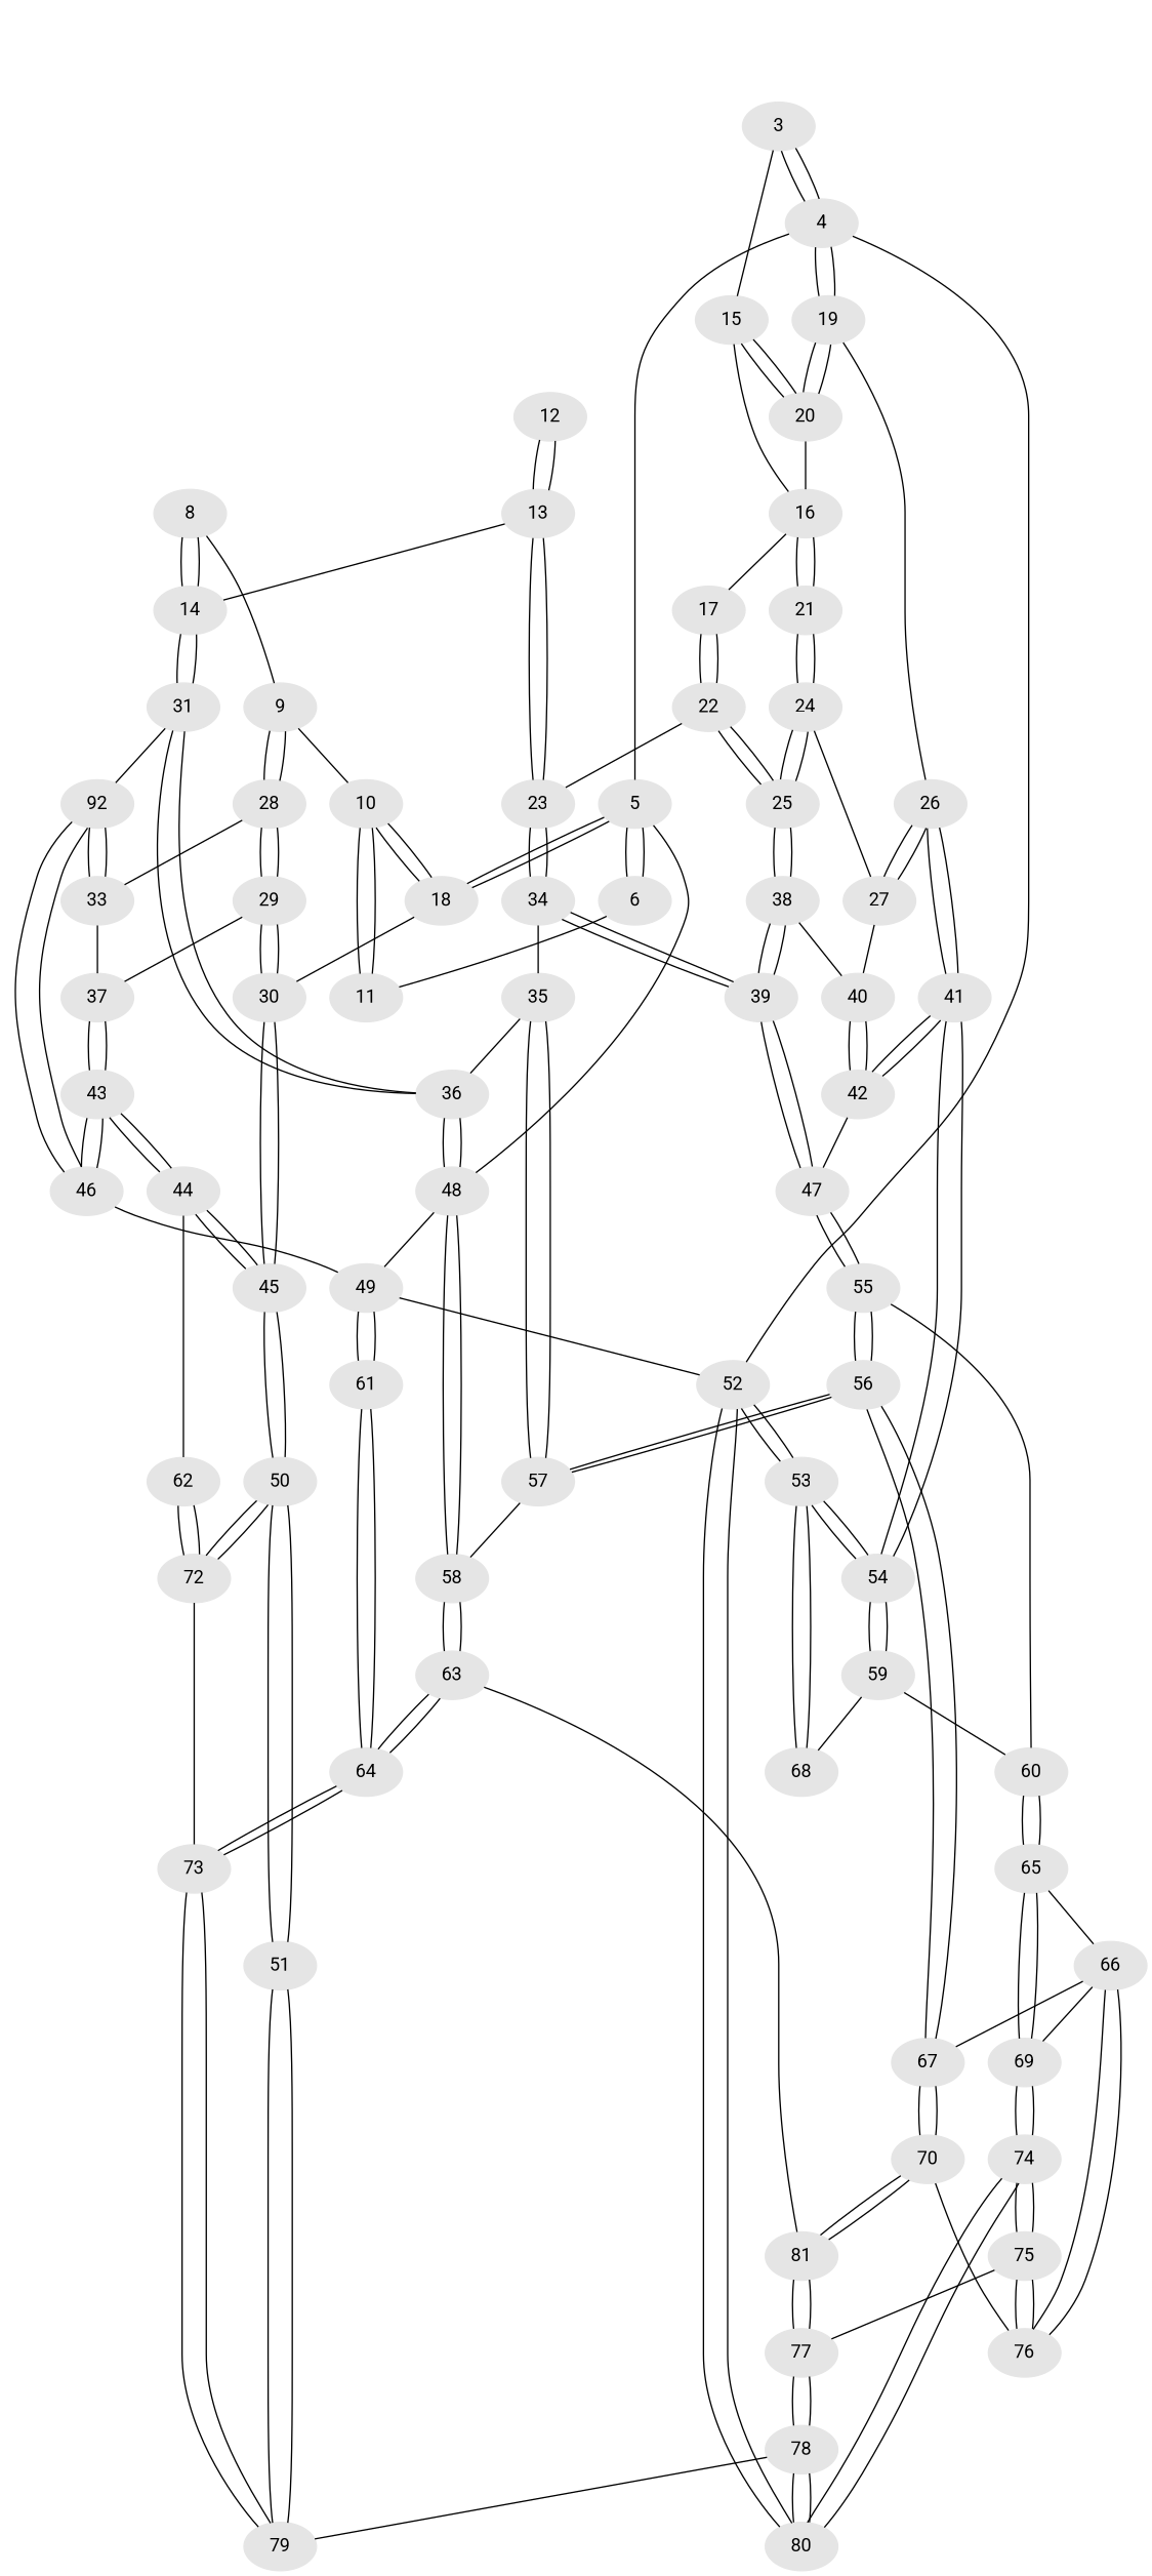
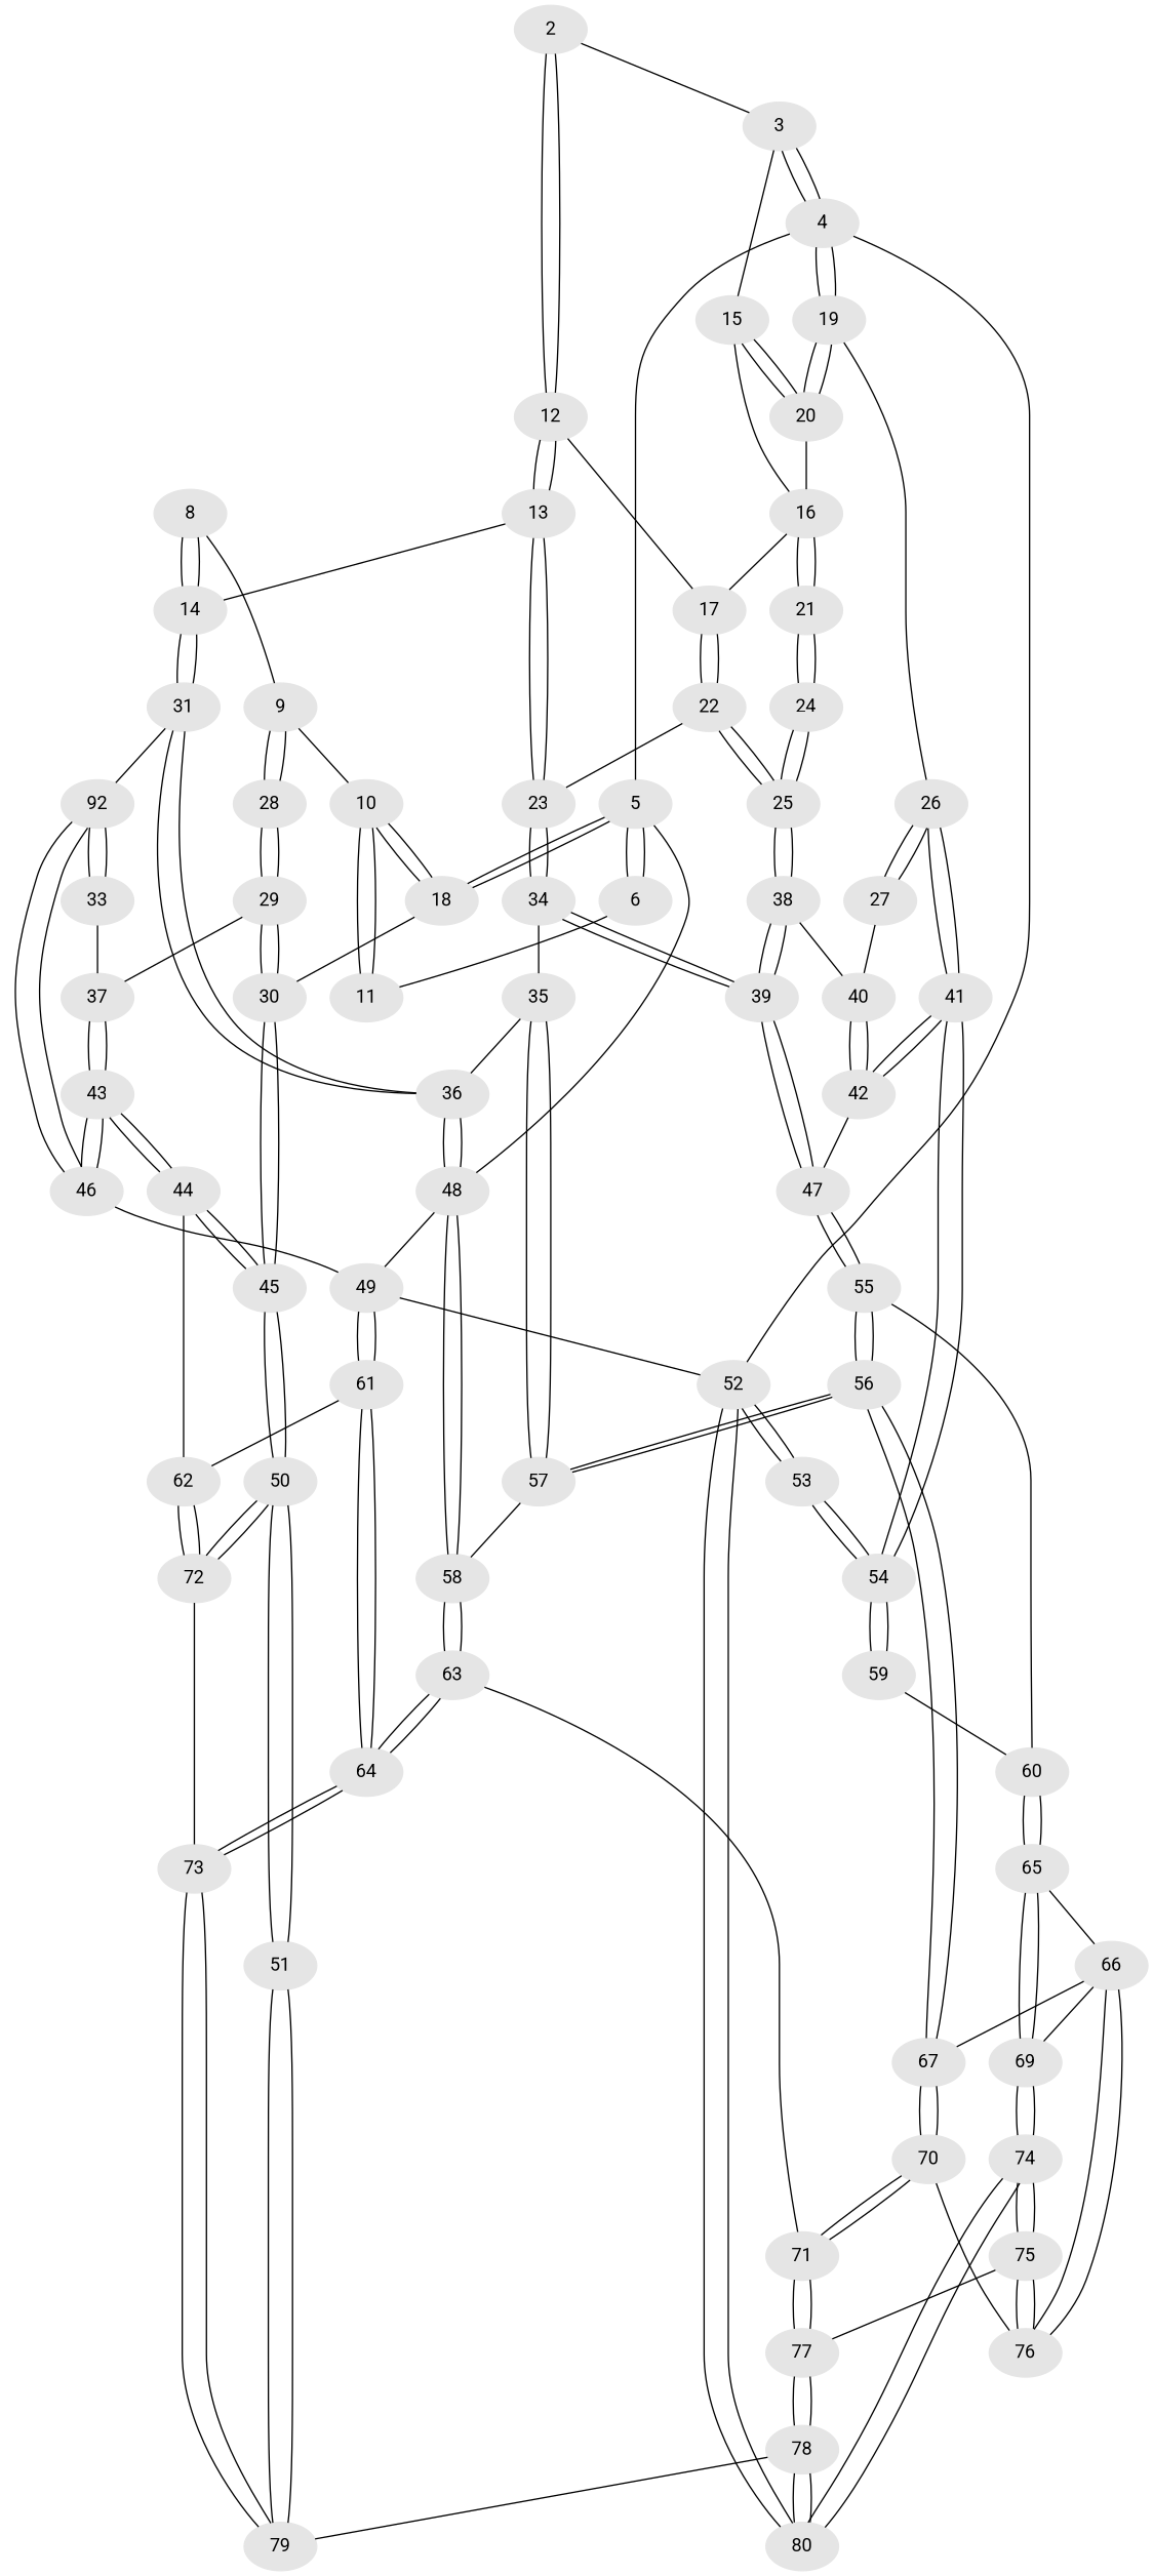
  graph {
    fontname=Roboto
    node [color=gray90 fontname=Roboto style=filled]
    edge [fontname=Roboto]
+   2
    3
    12
    8
    9
    14
    4
    15
    13
    17
    5
    19
    52
    16
    20
    6
    18
    48
    26
    53
    80
    11
    30
    51
    79
    10
    28
    31
    29
    33
    23
    22
    34
    n34 [label=92]
    36
    21
    24
    25
    45
    27
    41
    38
    35
    39
    40
    42
    54
    37
    43
    50
    46
    49
    57
    47
    58
    44
    55
    59
    62
    72
    61
    56
    60
    63
    64
    73
-   68
    67
    65
    70
-   71 [label=81]
+   71
    66
    69
    77
    76
    74
    75
    78
+   2 -- 3
+   2 -- 12
+   2 -- 12
    3 -- 4
    3 -- 4
    3 -- 15
    12 -- 13
    12 -- 13
+   12 -- 17
    8 -- 9
    8 -- 14
    8 -- 14
    9 -- 10
    9 -- 28
    9 -- 28
    14 -- 31
    14 -- 31
    4 -- 5
    4 -- 19
    4 -- 19
    4 -- 52
    15 -- 16
    15 -- 20
    15 -- 20
    13 -- 14
    13 -- 23
    13 -- 23
    17 -- 22
    17 -- 22
    5 -- 6
    5 -- 6
    5 -- 18
    5 -- 18
    5 -- 48
    19 -- 20
    19 -- 20
    19 -- 26
    52 -- 53
    52 -- 53
    52 -- 80
    52 -- 80
    16 -- 17
    16 -- 21
    16 -- 21
    20 -- 16
    6 -- 11
    18 -- 30
    48 -- 49
    48 -- 58
    48 -- 58
    26 -- 27
    26 -- 27
    26 -- 41
    26 -- 41
    53 -- 54
    53 -- 54
-   53 -- 68
-   53 -- 68
    30 -- 45
    30 -- 45
    51 -- 79
    51 -- 79
    10 -- 18
    10 -- 18
    10 -- 11
    10 -- 11
    28 -- 29
    28 -- 29
-   28 -- 33
    31 -- n34
    31 -- 36
    31 -- 36
    29 -- 30
    29 -- 30
    29 -- 37
    33 -- 37
    23 -- 34
    23 -- 34
    22 -- 23
    22 -- 25
    22 -- 25
    34 -- 35
    34 -- 39
    34 -- 39
    n34 -- 33
    n34 -- 33
    n34 -- 46
    n34 -- 46
    36 -- 48
    36 -- 48
    21 -- 24
    21 -- 24
    24 -- 25
    24 -- 25
-   24 -- 27
    25 -- 38
    25 -- 38
    45 -- 50
    45 -- 50
    27 -- 40
    41 -- 42
    41 -- 42
    41 -- 54
    41 -- 54
    38 -- 39
    38 -- 39
    38 -- 40
    35 -- 36
    35 -- 57
    35 -- 57
    39 -- 47
    39 -- 47
    40 -- 42
    40 -- 42
    42 -- 47
    54 -- 59
    54 -- 59
    37 -- 43
    37 -- 43
    43 -- 46
    43 -- 46
    43 -- 44
    43 -- 44
    50 -- 51
    50 -- 51
    50 -- 72
    50 -- 72
    46 -- 49
    49 -- 52
    49 -- 61
    49 -- 61
    57 -- 58
    47 -- 55
    47 -- 55
    58 -- 63
    58 -- 63
    44 -- 45
    44 -- 45
    44 -- 62
    55 -- 56
    55 -- 56
    55 -- 60
    59 -- 60
-   59 -- 68
    62 -- 72
    62 -- 72
    72 -- 73
+   61 -- 62
    61 -- 64
    61 -- 64
    56 -- 57
    56 -- 57
    56 -- 67
    56 -- 67
    60 -- 65
    60 -- 65
    63 -- 64
    63 -- 64
    63 -- 71
    64 -- 73
    64 -- 73
    73 -- 79
    73 -- 79
    67 -- 70
    67 -- 70
    65 -- 66
    65 -- 69
    65 -- 69
    70 -- 71
    70 -- 71
    70 -- 76
    71 -- 77
    71 -- 77
    66 -- 67
    66 -- 69
    66 -- 76
    66 -- 76
    69 -- 74
    69 -- 74
    77 -- 78
    77 -- 78
    74 -- 80
    74 -- 80
    74 -- 75
    74 -- 75
    75 -- 77
    75 -- 76
    75 -- 76
    78 -- 80
    78 -- 80
    78 -- 79
  }
